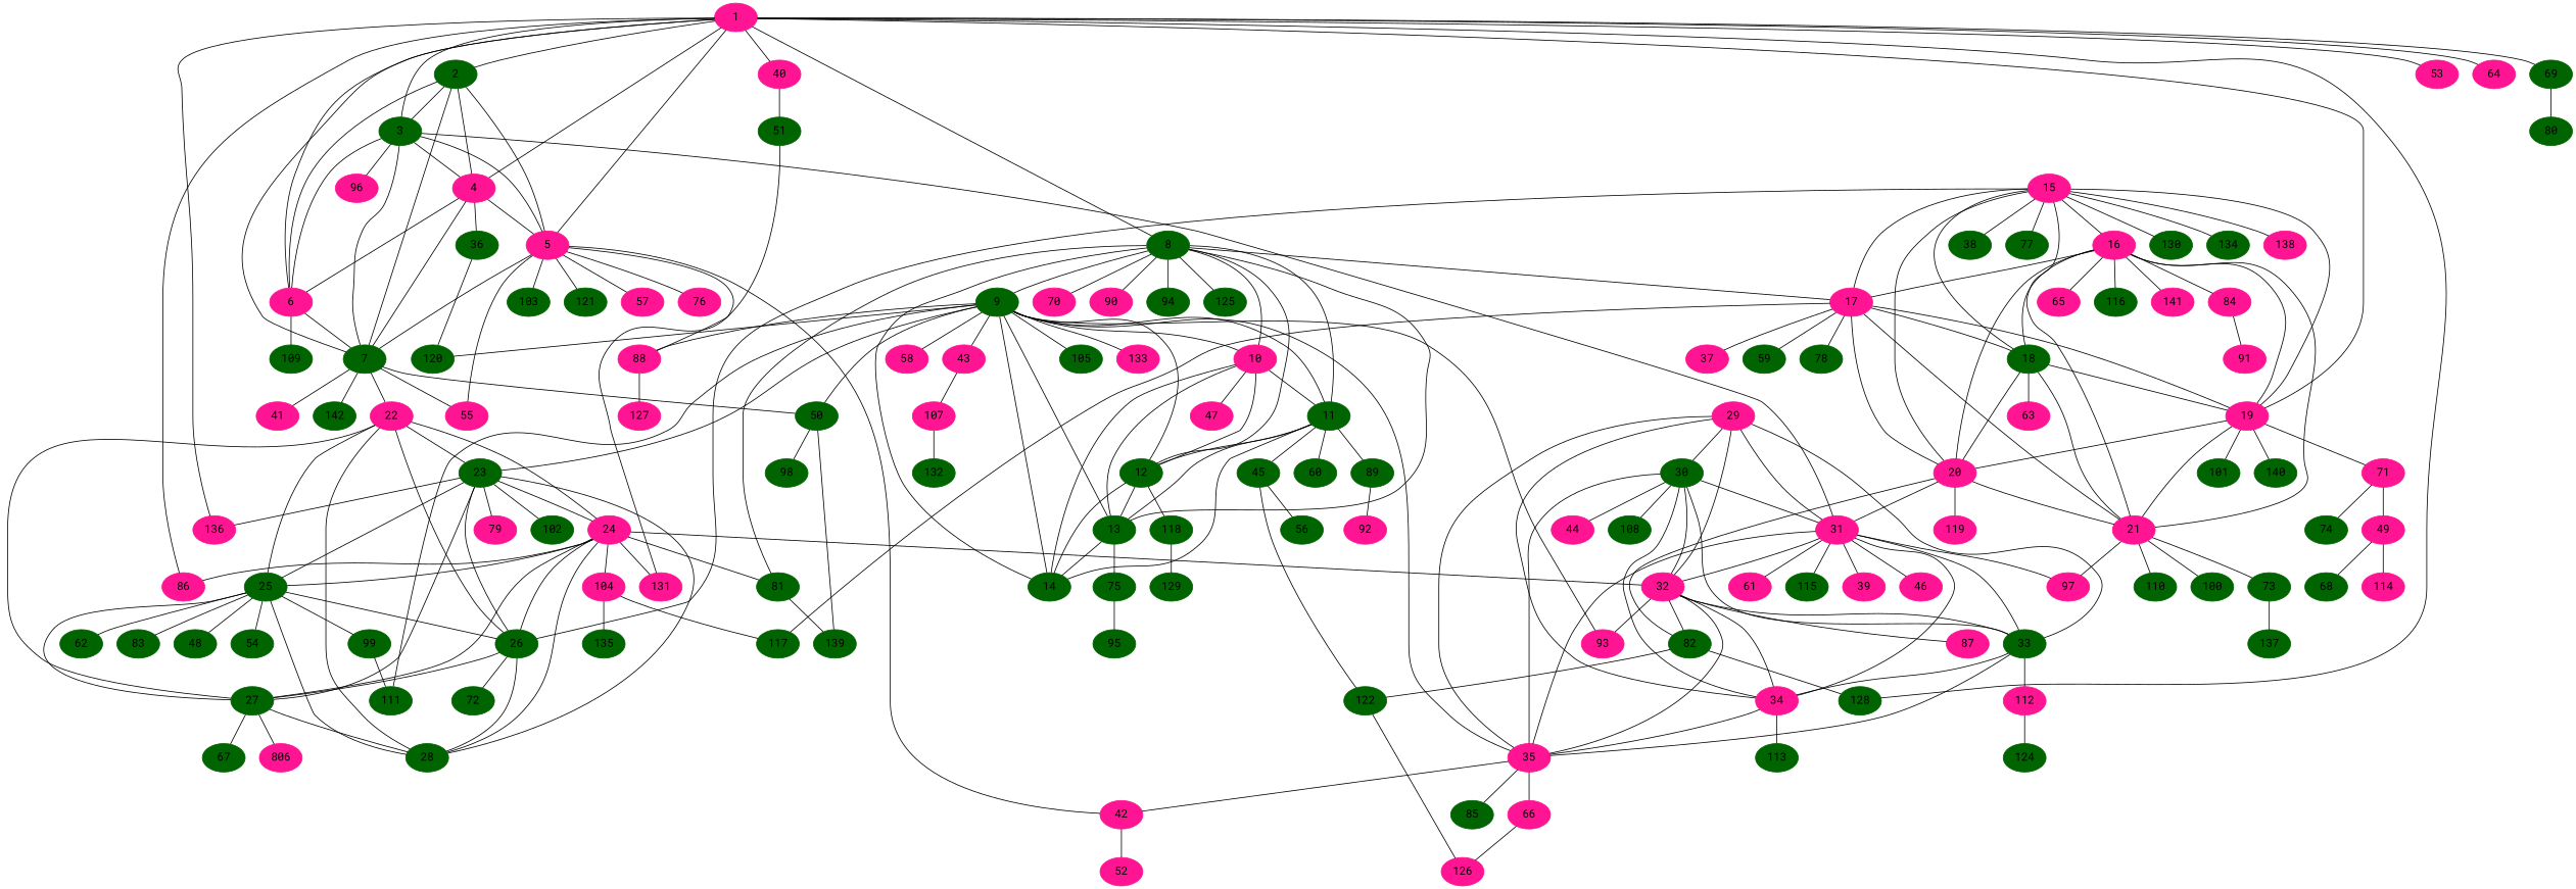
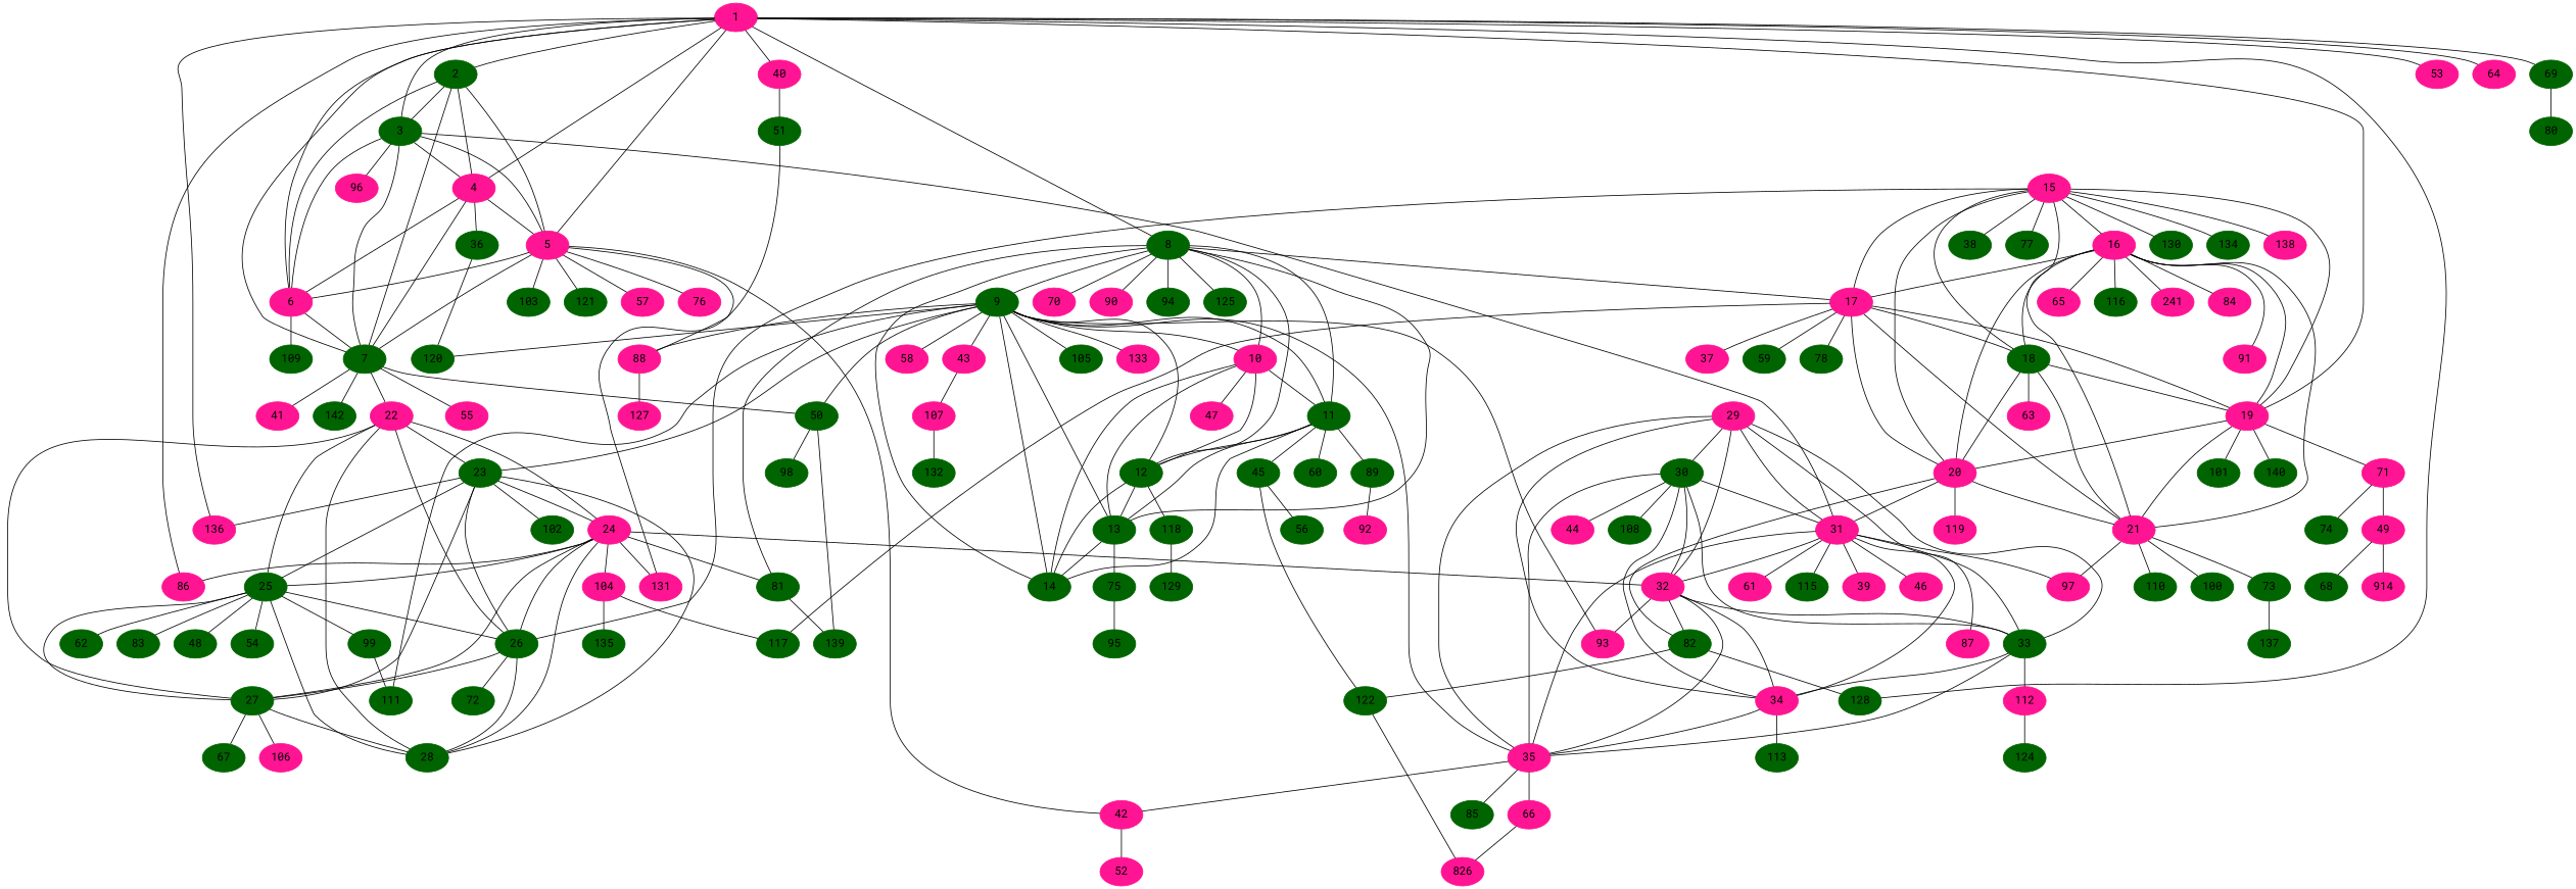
  graph {
    fontname="Roboto Mono"
    node [color=darkgreen fontname="Roboto Mono" style=filled]
    edge [fontname="Roboto Mono"]
    1 [color=deeppink]
    2
    3
    4 [color=deeppink]
    5 [color=deeppink]
    6 [color=deeppink]
    7
    8
    19 [color=deeppink]
    40 [color=deeppink]
    53 [color=deeppink]
    64 [color=deeppink]
    69
    86 [color=deeppink]
    128
    136 [color=deeppink]
    31 [color=deeppink]
    96 [color=deeppink]
    36
    42 [color=deeppink]
    57 [color=deeppink]
    76 [color=deeppink]
    88 [color=deeppink]
    103
    121
    109
    22 [color=deeppink]
    41 [color=deeppink]
    50
    55 [color=deeppink]
    142
    9
    10 [color=deeppink]
    11
    12
    13
    14
    17 [color=deeppink]
    70 [color=deeppink]
    81
    90 [color=deeppink]
    94
    125
    20 [color=deeppink]
    21 [color=deeppink]
    71 [color=deeppink]
    101
    140
    51
    80
    35 [color=deeppink]
    97 [color=deeppink]
    32 [color=deeppink]
    33
    34 [color=deeppink]
    39 [color=deeppink]
    46 [color=deeppink]
    61 [color=deeppink]
    115
    120
    52 [color=deeppink]
    127 [color=deeppink]
    23
    26
    24 [color=deeppink]
    25
    27
    28
    98
    139
    43 [color=deeppink]
    58 [color=deeppink]
    93 [color=deeppink]
    105
    111
    133 [color=deeppink]
    47 [color=deeppink]
    45
    60
    89
    118
    75
    18
    37 [color=deeppink]
    59
    78
    117
-   79 [color=deeppink]
    102
    66 [color=deeppink]
    85
    107 [color=deeppink]
    56
    122
    92 [color=deeppink]
    129
    95
    15 [color=deeppink]
    16 [color=deeppink]
    38
    77
    130
    134
    138 [color=deeppink]
    65 [color=deeppink]
    84 [color=deeppink]
    91 [color=deeppink]
    116
-   141 [color=deeppink]
+   141 [color=deeppink label=241]
    63 [color=deeppink]
    82
    119 [color=deeppink]
    73
    100
    110
    72
    49 [color=deeppink]
    74
    68
-   114 [color=deeppink]
+   114 [color=deeppink label=914]
    137
    104 [color=deeppink]
    131 [color=deeppink]
    48
    54
    62
    83
    99
    67
-   106 [color=deeppink label=806]
+   106 [color=deeppink]
    135
    29 [color=deeppink]
    30
    87 [color=deeppink]
    44 [color=deeppink]
    108
    112 [color=deeppink]
    113
    124
-   126 [color=deeppink]
+   126 [color=deeppink label=826]
    132
    1 -- 2
    1 -- 3
    1 -- 4
    1 -- 5
    1 -- 6
    1 -- 7
    1 -- 8
    1 -- 19
    1 -- 40
    1 -- 53
    1 -- 64
    1 -- 69
    1 -- 86
    1 -- 128
    1 -- 136
    2 -- 3
    2 -- 4
    2 -- 5
    2 -- 6
    2 -- 7
    3 -- 4
    3 -- 5
    3 -- 6
    3 -- 7
    3 -- 31
    3 -- 96
    4 -- 5
    4 -- 6
    4 -- 7
    4 -- 36
-   5 -- 55
+   5 -- 6
    5 -- 7
    5 -- 42
    5 -- 57
    5 -- 76
    5 -- 88
    5 -- 103
    5 -- 121
    6 -- 7
    6 -- 109
    7 -- 22
    7 -- 41
    7 -- 50
    7 -- 55
    7 -- 142
    8 -- 9
    8 -- 10
    8 -- 11
    8 -- 12
    8 -- 13
    8 -- 14
    8 -- 17
    8 -- 70
    8 -- 81
    8 -- 90
    8 -- 94
    8 -- 125
    19 -- 20
    19 -- 21
    19 -- 71
    19 -- 101
    19 -- 140
    40 -- 51
    69 -- 80
    31 -- 35
    31 -- 97
    31 -- 32
    31 -- 33
    31 -- 34
    31 -- 39
    31 -- 46
    31 -- 61
    31 -- 115
    36 -- 120
    42 -- 52
    88 -- 127
    22 -- 23
    22 -- 26
    22 -- 24
    22 -- 25
    22 -- 27
    22 -- 28
    50 -- 98
    50 -- 139
    9 -- 88
    9 -- 50
    9 -- 10
    9 -- 11
    9 -- 12
    9 -- 13
    9 -- 14
    9 -- 35
    9 -- 120
    9 -- 23
    9 -- 43
    9 -- 58
    9 -- 93
    9 -- 105
    9 -- 111
    9 -- 133
    10 -- 11
    10 -- 12
    10 -- 13
    10 -- 14
    10 -- 47
    11 -- 12
    11 -- 13
    11 -- 14
    11 -- 45
    11 -- 60
    11 -- 89
    12 -- 13
    12 -- 14
    12 -- 118
    13 -- 14
    13 -- 75
    17 -- 19
    17 -- 20
    17 -- 21
    17 -- 18
    17 -- 37
    17 -- 59
    17 -- 78
    17 -- 117
    81 -- 139
    20 -- 31
    20 -- 21
    20 -- 82
    20 -- 119
    21 -- 97
    21 -- 73
    21 -- 100
    21 -- 110
    71 -- 49
    71 -- 74
    51 -- 131
    35 -- 42
    35 -- 66
    35 -- 85
    32 -- 35
    32 -- 33
    32 -- 34
    32 -- 93
    32 -- 82
    33 -- 35
    33 -- 34
    33 -- 112
    34 -- 35
    34 -- 113
    23 -- 136
    23 -- 26
    23 -- 24
    23 -- 25
    23 -- 27
    23 -- 28
-   23 -- 79
    23 -- 102
    26 -- 27
    26 -- 28
    26 -- 72
    24 -- 86
    24 -- 81
    24 -- 32
    24 -- 26
    24 -- 25
    24 -- 27
    24 -- 28
    24 -- 104
    24 -- 131
    25 -- 26
    25 -- 27
    25 -- 28
    25 -- 48
    25 -- 54
    25 -- 62
    25 -- 83
    25 -- 99
    27 -- 28
    27 -- 67
    27 -- 106
    43 -- 107
    45 -- 56
    45 -- 122
    89 -- 92
    118 -- 129
    75 -- 95
    18 -- 19
    18 -- 20
    18 -- 21
    18 -- 63
    66 -- 126
    107 -- 132
    122 -- 126
    15 -- 19
    15 -- 17
    15 -- 20
    15 -- 21
    15 -- 26
    15 -- 18
    15 -- 16
    15 -- 38
    15 -- 77
    15 -- 130
    15 -- 134
    15 -- 138
    16 -- 19
    16 -- 17
    16 -- 20
    16 -- 21
    16 -- 18
    16 -- 65
    16 -- 84
-   84 -- 91
+   16 -- 91
    16 -- 116
    16 -- 141
    82 -- 128
    82 -- 122
    73 -- 137
    49 -- 68
    49 -- 114
    104 -- 117
    104 -- 135
    99 -- 111
    29 -- 31
    29 -- 35
    29 -- 32
    29 -- 33
    29 -- 34
    29 -- 30
-   32 -- 87
+   29 -- 87
    30 -- 31
    30 -- 35
    30 -- 32
    30 -- 33
    30 -- 34
    30 -- 44
    30 -- 108
    112 -- 124
  }
